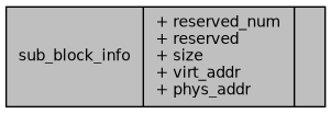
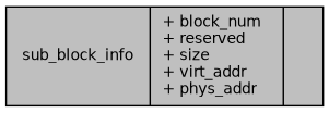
  digraph {
    rankdir=LR
-   n1 [color=black fillcolor=grey75 fontcolor=black fontname=Helvetica fontsize=10 height=0.2 label="{sub_block_info\n|+ reserved_num\l+ reserved\l+ size\l+ virt_addr\l+ phys_addr\l|}" shape=record style=filled width=0.4]
+   n1 [color=black fillcolor=grey75 fontcolor=black fontname=Helvetica fontsize=10 height=0.2 label="{sub_block_info\n|+ block_num\l+ reserved\l+ size\l+ virt_addr\l+ phys_addr\l|}" shape=record style=filled width=0.4]
  }
